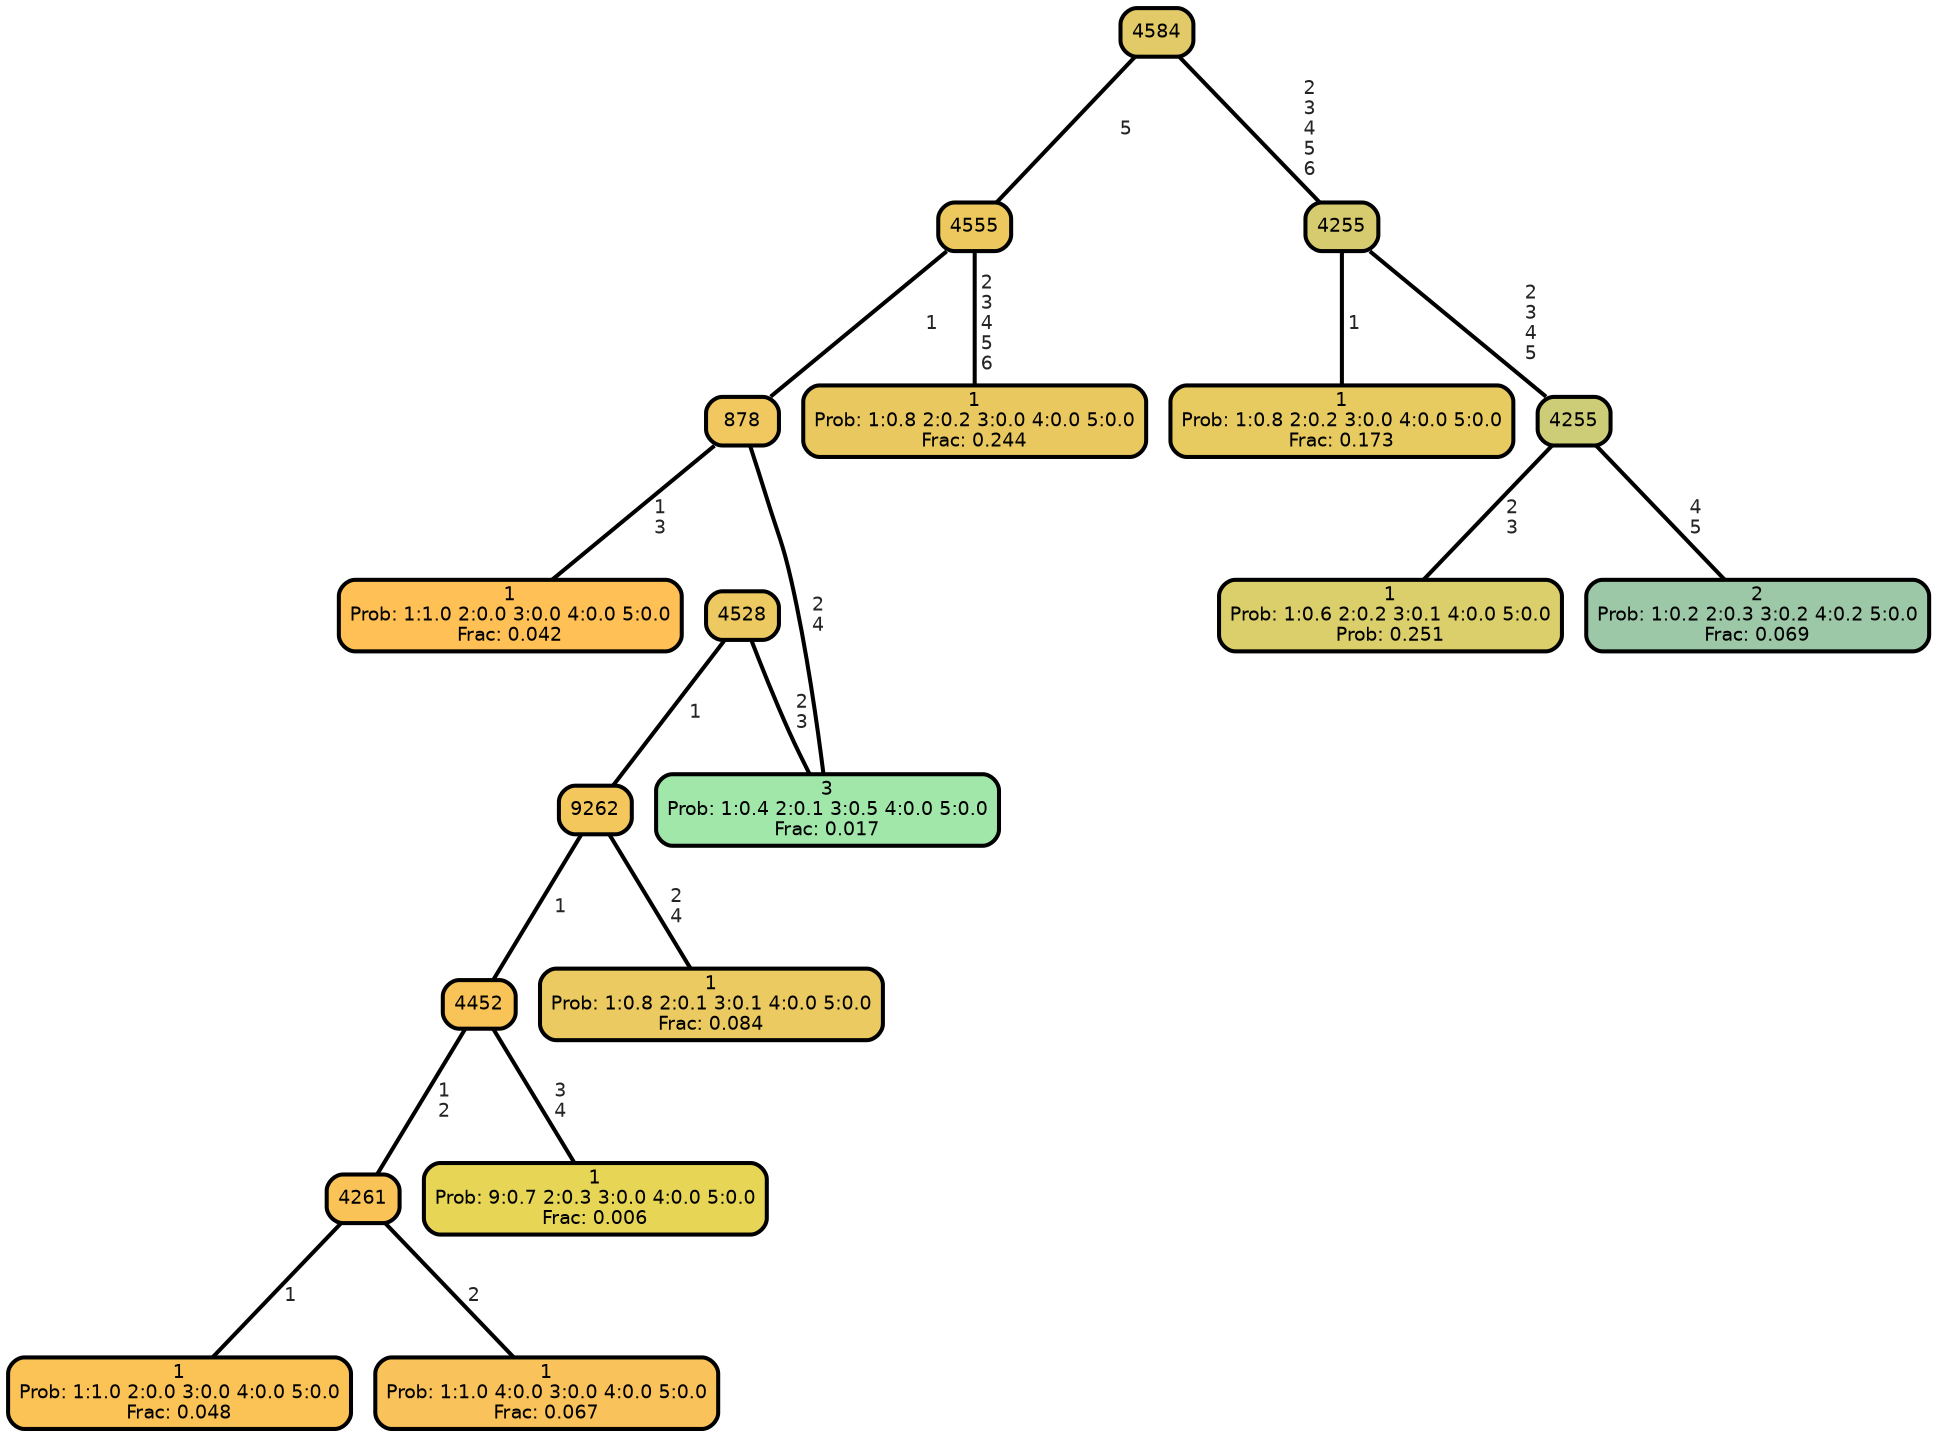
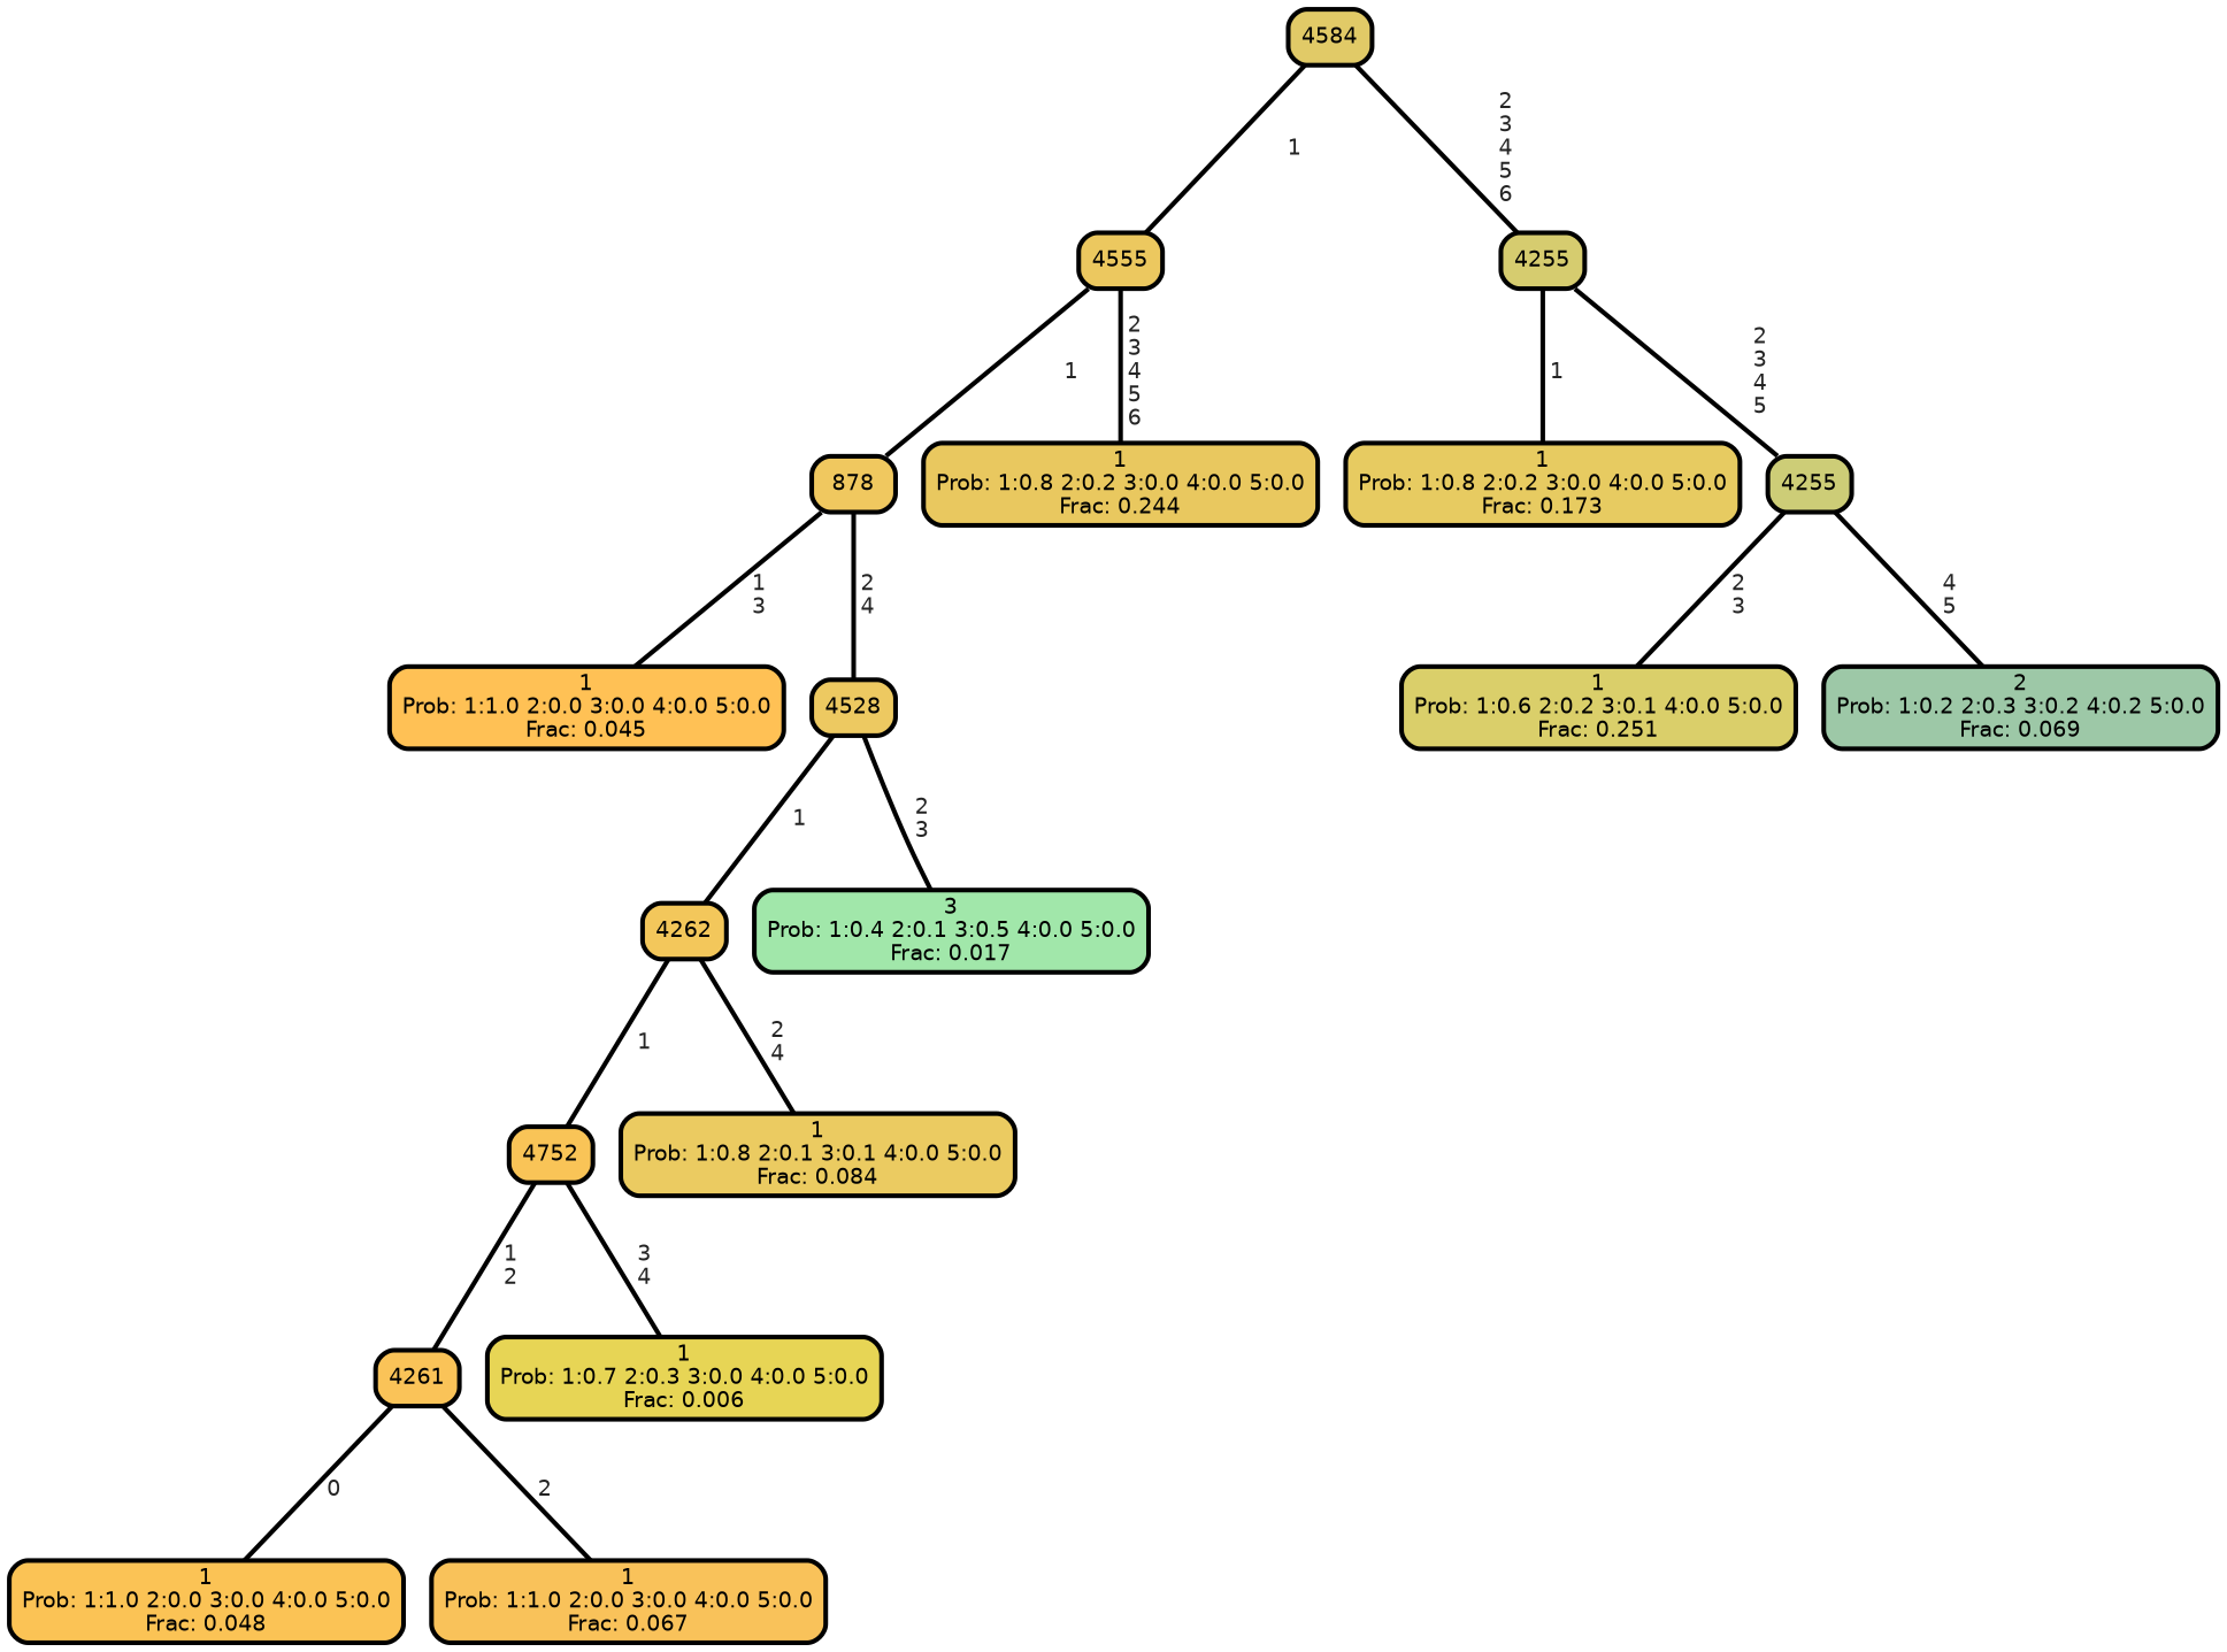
  graph {
    ranksep="0 equally"
    splines=straight
    node [color=black fontcolor=black fontname=helvetica penwidth=3 shape=box style="filled, rounded"]
    edge [color=black fontcolor=grey14 fontname=helvetica fontweight=bold penwidth=3]
-   n1 [fillcolor="#ffc155" label="1\nProb: 1:1.0 2:0.0 3:0.0 4:0.0 5:0.0\nFrac: 0.042"]
+   n1 [fillcolor="#ffc155" label="1\nProb: 1:1.0 2:0.0 3:0.0 4:0.0 5:0.0\nFrac: 0.045"]
    n2 [fillcolor="#f0c85f" label=878]
    n3 [fillcolor="#edc961" label=4528]
-   n4 [fillcolor="#f3c75b" label=9262]
+   n4 [fillcolor="#f3c75b" label=4262]
    n5 [fillcolor="#a1e7aa" label="3\nProb: 1:0.4 2:0.1 3:0.5 4:0.0 5:0.0\nFrac: 0.017"]
    n6 [fillcolor="#fbc355" label="1\nProb: 1:1.0 2:0.0 3:0.0 4:0.0 5:0.0\nFrac: 0.048"]
    n7 [fillcolor="#fac358" label=4261]
-   n8 [fillcolor="#f9c25a" label="1\nProb: 1:1.0 4:0.0 3:0.0 4:0.0 5:0.0\nFrac: 0.067"]
-   n9 [fillcolor="#f9c457" label=4452]
-   n10 [fillcolor="#e7d555" label="1\nProb: 9:0.7 2:0.3 3:0.0 4:0.0 5:0.0\nFrac: 0.006"]
+   n8 [fillcolor="#f9c25a" label="1\nProb: 1:1.0 2:0.0 3:0.0 4:0.0 5:0.0\nFrac: 0.067"]
+   n9 [fillcolor="#f9c457" label=4752]
+   n10 [fillcolor="#e7d555" label="1\nProb: 1:0.7 2:0.3 3:0.0 4:0.0 5:0.0\nFrac: 0.006"]
    n11 [fillcolor="#ebcb61" label="1\nProb: 1:0.8 2:0.1 3:0.1 4:0.0 5:0.0\nFrac: 0.084"]
    n12 [fillcolor="#ecc85f" label=4555]
    n13 [fillcolor="#e9c85f" label="1\nProb: 1:0.8 2:0.2 3:0.0 4:0.0 5:0.0\nFrac: 0.244"]
    n14 [fillcolor="#e1ca67" label=4584]
    n15 [fillcolor="#d6cc6f" label=4255]
    n16 [fillcolor="#e7cb61" label="1\nProb: 1:0.8 2:0.2 3:0.0 4:0.0 5:0.0\nFrac: 0.173"]
    n17 [fillcolor="#cdcd77" label=4255]
-   n18 [fillcolor="#dacf6a" label="1\nProb: 1:0.6 2:0.2 3:0.1 4:0.0 5:0.0\nProb: 0.251"]
+   n18 [fillcolor="#dacf6a" label="1\nProb: 1:0.6 2:0.2 3:0.1 4:0.0 5:0.0\nFrac: 0.251"]
    n19 [fillcolor="#9dc8a7" label="2\nProb: 1:0.2 2:0.3 3:0.2 4:0.2 5:0.0\nFrac: 0.069"]
    subgraph sub_1 {
      rank=same
    }
    n2 -- n1 [label=" 1\n 3"]
-   n2 -- n5 [label=" 2\n 4"]
+   n2 -- n3 [label=" 2\n 4"]
    n3 -- n4 [label=" 1"]
    n3 -- n5 [label=" 2\n 3"]
    n4 -- n9 [label=" 1"]
    n4 -- n11 [label=" 2\n 4"]
-   n7 -- n6 [label=" 1"]
+   n7 -- n6 [label=" 0"]
    n7 -- n8 [label=" 2"]
    n9 -- n7 [label=" 1\n 2"]
    n9 -- n10 [label=" 3\n 4"]
    n12 -- n2 [label=" 1"]
    n12 -- n13 [label=" 2\n 3\n 4\n 5\n 6"]
-   n14 -- n12 [label=" 5"]
+   n14 -- n12 [label=" 1"]
    n14 -- n15 [label=" 2\n 3\n 4\n 5\n 6"]
    n15 -- n16 [label=" 1"]
    n15 -- n17 [label=" 2\n 3\n 4\n 5"]
    n17 -- n18 [label=" 2\n 3"]
    n17 -- n19 [label=" 4\n 5"]
  }
